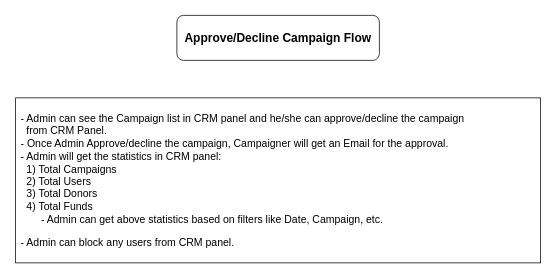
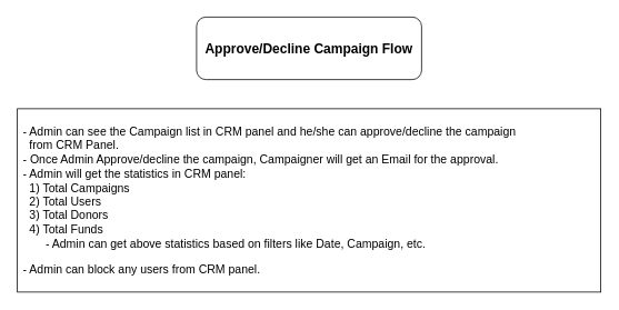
  <mxCell id="0" />
  <mxCell id="1" parent="0" />
- <mxCell id="2" value="&lt;b&gt;&lt;font style=&quot;font-size: 16px&quot;&gt;Approve/Decline Campaign Flow&lt;/font&gt;&lt;/b&gt;" style="rounded=1;whiteSpace=wrap;html=1;" vertex="1" parent="1"><mxGeometry x="235" y="20" width="270" height="60" as="geometry" /></mxCell>
+ <mxCell id="2" value="&lt;b&gt;&lt;font style=&quot;font-size: 16px&quot;&gt;Approve/Decline Campaign Flow&lt;/font&gt;&lt;/b&gt;" style="rounded=1;whiteSpace=wrap;html=1;" vertex="1" parent="1"><mxGeometry x="235" y="20" width="270" height="75" as="geometry" /></mxCell>
  <mxCell id="3" value="&lt;span style=&quot;font-size: 14px&quot;&gt;- Admin can see the Campaign list in CRM panel and he/she can approve/decline the campaign&amp;nbsp;&lt;/span&gt;&lt;br style=&quot;font-size: 14px&quot;&gt;&lt;span style=&quot;font-size: 14px&quot;&gt;&amp;nbsp; from CRM Panel.&lt;/span&gt;&lt;br style=&quot;font-size: 14px&quot;&gt;&lt;span style=&quot;font-size: 14px&quot;&gt;- Once Admin Approve/decline the campaign, Campaigner will get an Email for the approval.&lt;/span&gt;&lt;br style=&quot;font-size: 14px&quot;&gt;&lt;span style=&quot;font-size: 14px&quot;&gt;- Admin will get the statistics in CRM panel:&lt;/span&gt;&lt;br style=&quot;font-size: 14px&quot;&gt;&lt;span style=&quot;font-size: 14px&quot;&gt;&amp;nbsp; 1) Total Campaigns&lt;/span&gt;&lt;br style=&quot;font-size: 14px&quot;&gt;&lt;span style=&quot;font-size: 14px&quot;&gt;&amp;nbsp; 2) Total Users&lt;/span&gt;&lt;br style=&quot;font-size: 14px&quot;&gt;&lt;span style=&quot;font-size: 14px&quot;&gt;&amp;nbsp; 3) Total Donors&lt;/span&gt;&lt;br style=&quot;font-size: 14px&quot;&gt;&lt;span style=&quot;font-size: 14px&quot;&gt;&amp;nbsp; 4) Total Funds&lt;/span&gt;&lt;br style=&quot;font-size: 14px&quot;&gt;&lt;span style=&quot;font-size: 14px&quot;&gt;&amp;nbsp; &amp;nbsp; &amp;nbsp; &amp;nbsp;- Admin can get above statistics based on filters like Date, Campaign, etc.&amp;nbsp;&lt;/span&gt;&lt;br style=&quot;font-size: 14px&quot;&gt;&lt;br style=&quot;font-size: 14px&quot;&gt;&lt;span style=&quot;font-size: 14px&quot;&gt;- Admin can block any users from CRM panel.&lt;/span&gt;" style="rounded=0;whiteSpace=wrap;html=1;align=left;spacingLeft=5;spacingRight=5;" vertex="1" parent="1"><mxGeometry x="20" y="130" width="700" height="220" as="geometry" /></mxCell>
